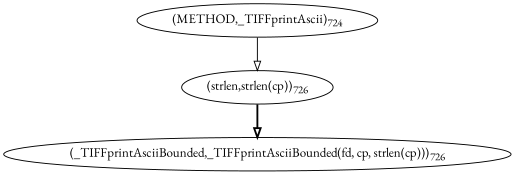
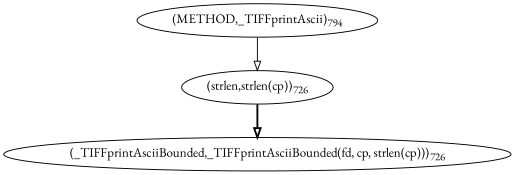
  digraph {
    fontname="EB Garamond"
    node [fontname="EB Garamond"]
    edge [arrowhead=onormal fontname="EB Garamond"]
    n1 [label=<(_TIFFprintAsciiBounded,_TIFFprintAsciiBounded(fd, cp, strlen(cp)))<SUB>726</SUB>>]
    n2 [label=<(strlen,strlen(cp))<SUB>726</SUB>>]
-   n3 [label=<(METHOD,_TIFFprintAscii)<SUB>724</SUB>>]
+   n3 [label=<(METHOD,_TIFFprintAscii)<SUB>794</SUB>>]
    n2 -> n1 [style=bold]
    n3 -> n2 [style=solid]
  }
